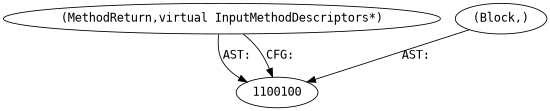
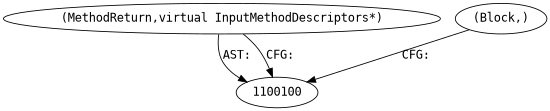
  digraph {
    fontname="DejaVu Sans Mono"
    node [fontname="DejaVu Sans Mono"]
    edge [fontname="DejaVu Sans Mono"]
    n1 [label="(MethodReturn,virtual InputMethodDescriptors*)"]
    n2 [label=1100100]
    n3 [label="(Block,)"]
    n1 -> n2 [label="AST: "]
    n1 -> n2 [label="CFG: "]
-   n3 -> n2 [label="AST: "]
+   n3 -> n2 [label="CFG: "]
  }
